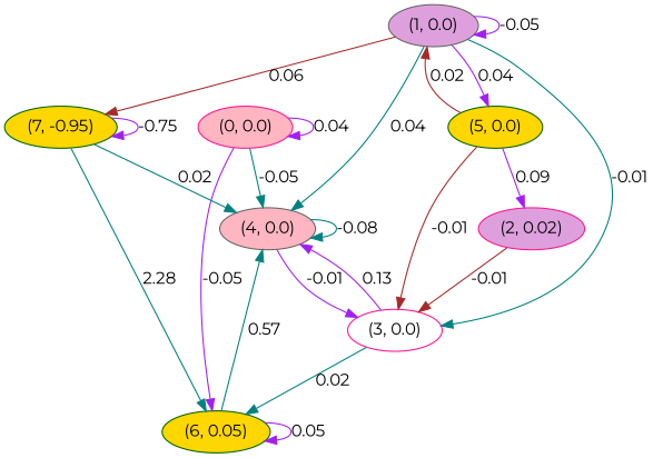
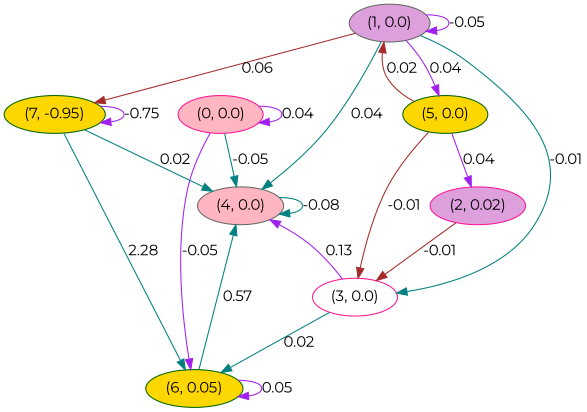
  digraph {
    fontname=Montserrat
    node [color=deeppink fillcolor=gold fontname=Montserrat style=filled]
    edge [color=purple fontname=Montserrat]
    n1 [fillcolor=lightpink label="(0, 0.0)"]
    n2 [color=gray40 fillcolor=lightpink label="(4, 0.0)"]
    n3 [color=darkgreen label="(6, 0.05)"]
    n4 [fillcolor=white label="(3, 0.0)"]
    n5 [color=gray40 fillcolor=plum label="(1, 0.0)"]
    n6 [color=darkgreen label="(5, 0.0)"]
    n7 [color=darkgreen label="(7, -0.95)"]
    n8 [fillcolor=plum label="(2, 0.02)"]
    n1 -> n1 [label=0.04]
    n1 -> n2 [color=teal label=-0.05]
    n1 -> n3 [label=-0.05]
    n2 -> n2 [color=teal label=-0.08]
-   n2 -> n4 [label=-0.01]
    n3 -> n2 [color=teal label=0.57]
    n3 -> n3 [label=0.05]
    n4 -> n2 [label=0.13]
    n4 -> n3 [color=teal label=0.02]
    n5 -> n2 [color=teal label=0.04]
    n5 -> n4 [color=teal label=-0.01]
    n5 -> n5 [label=-0.05]
    n5 -> n6 [label=0.04]
    n5 -> n7 [color=brown label=0.06]
    n6 -> n4 [color=brown label=-0.01]
    n6 -> n5 [color=brown label=0.02]
-   n6 -> n8 [label=0.09]
+   n6 -> n8 [label=0.04]
    n7 -> n2 [color=teal label=0.02]
    n7 -> n3 [color=teal label=2.28]
    n7 -> n7 [label=-0.75]
    n8 -> n4 [color=brown label=-0.01]
  }
